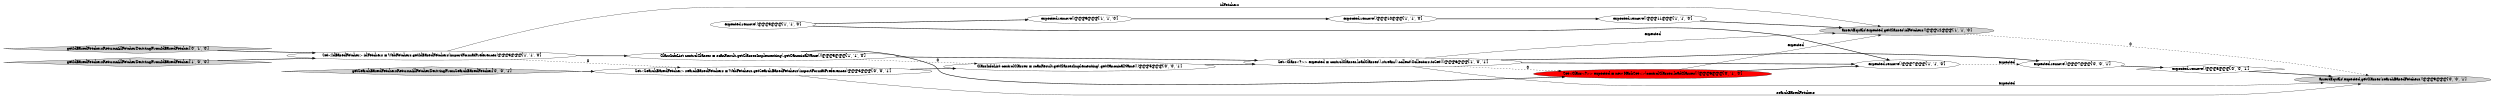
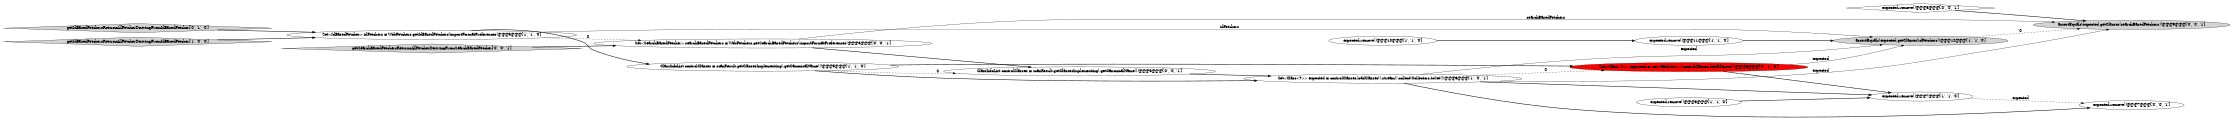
  digraph {
    rankdir=LR
    node [fillcolor=white shape=ellipse style=filled]
    edge [style=bold]
    n1 [label="expected.remove()@@@7@@@['1', '1', '0']"]
    n2 [label="expected.remove()@@@7@@@['0', '0', '1']"]
    n3 [label="expected.remove()@@@8@@@['1', '1', '0']"]
-   n4 [label="expected.remove()@@@9@@@['1', '1', '0']"]
    n5 [label="expected.remove()@@@8@@@['0', '0', '1']" shape=diamond]
    n6 [fillcolor=lightgray label="getSearchBasedFetchersReturnsAllFetcherDerivingFromSearchBasedFetcher['0', '0', '1']" shape=diamond]
    n7 [label="Set<SearchBasedFetcher> searchBasedFetchers = WebFetchers.getSearchBasedFetchers(importFormatPreferences)@@@3@@@['0', '0', '1']"]
    n8 [label="ClassInfoList controlClasses = scanResult.getClassesImplementing(.getCanonicalName())@@@5@@@['0', '0', '1']"]
    n9 [fillcolor=lightgray label="assertEquals(expected,getClasses(searchBasedFetchers))@@@9@@@['0', '0', '1']"]
    n10 [label="Set<Class<?>> expected = controlClasses.loadClasses().stream().collect(Collectors.toSet())@@@6@@@['1', '0', '1']"]
    n11 [label="expected.remove()@@@10@@@['1', '1', '0']"]
    n12 [fillcolor=red label="Set<Class<?>> expected = new HashSet<>(controlClasses.loadClasses())@@@6@@@['0', '1', '0']"]
    n13 [fillcolor=lightgray label="assertEquals(expected,getClasses(idFetchers))@@@12@@@['1', '1', '0']"]
    n14 [label="ClassInfoList controlClasses = scanResult.getClassesImplementing(.getCanonicalName())@@@5@@@['1', '1', '0']"]
    n15 [label="expected.remove()@@@11@@@['1', '1', '0']"]
    n16 [fillcolor=lightgray label="getIdBasedFetchersReturnsAllFetcherDerivingFromIdBasedFetcher['0', '1', '0']" shape=diamond]
    n17 [label="Set<IdBasedFetcher> idFetchers = WebFetchers.getIdBasedFetchers(importFormatPreferences)@@@3@@@['1', '1', '0']"]
    n18 [fillcolor=lightgray label="getIdBasedFetchersReturnsAllFetcherDerivingFromIdBasedFetcher['1', '0', '0']" shape=diamond]
    n1 -> n2 [label=expected style=dashed]
-   n2 -> n5
    n3 -> n1
-   n3 -> n4
-   n4 -> n11
    n5 -> n9
    n6 -> n7
    n7 -> n8
    n7 -> n9 [label=searchBasedFetchers style=solid]
    n8 -> n10
    n10 -> n1
    n10 -> n2
    n10 -> n9 [label=expected style=solid]
    n10 -> n12 [label=0 style=dashed]
    n10 -> n13 [label=expected style=solid]
    n11 -> n15
    n12 -> n1
    n12 -> n13 [label=expected style=solid]
    n13 -> n9 [label=0 style=dashed]
    n14 -> n8 [label=0 style=dashed]
    n14 -> n10
    n14 -> n12
    n15 -> n13
    n16 -> n17
    n17 -> n7 [label=0 style=dashed]
    n17 -> n13 [label=idFetchers style=solid]
    n17 -> n14
    n18 -> n17
  }
